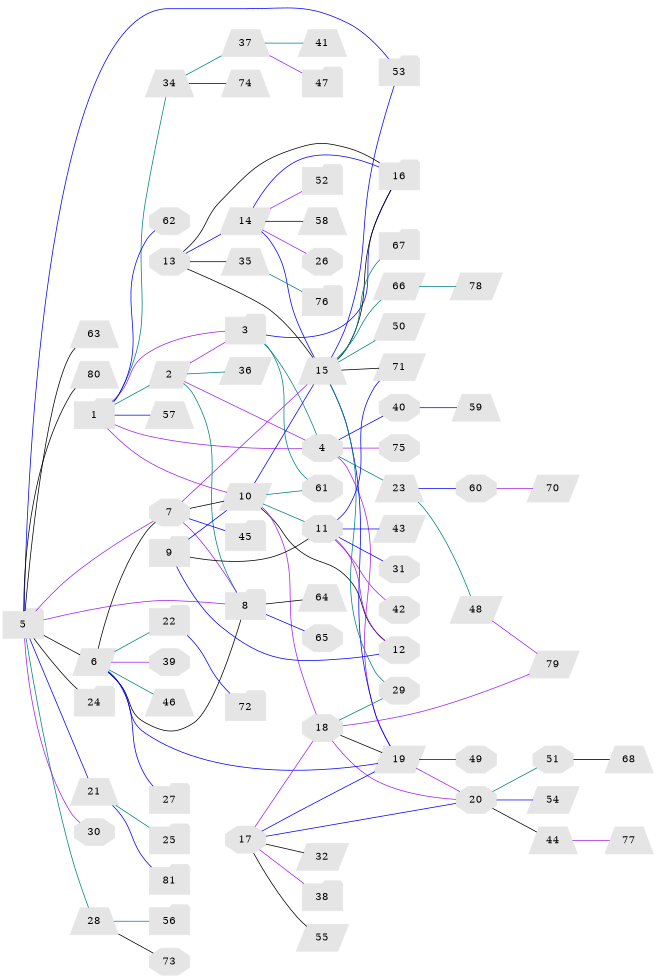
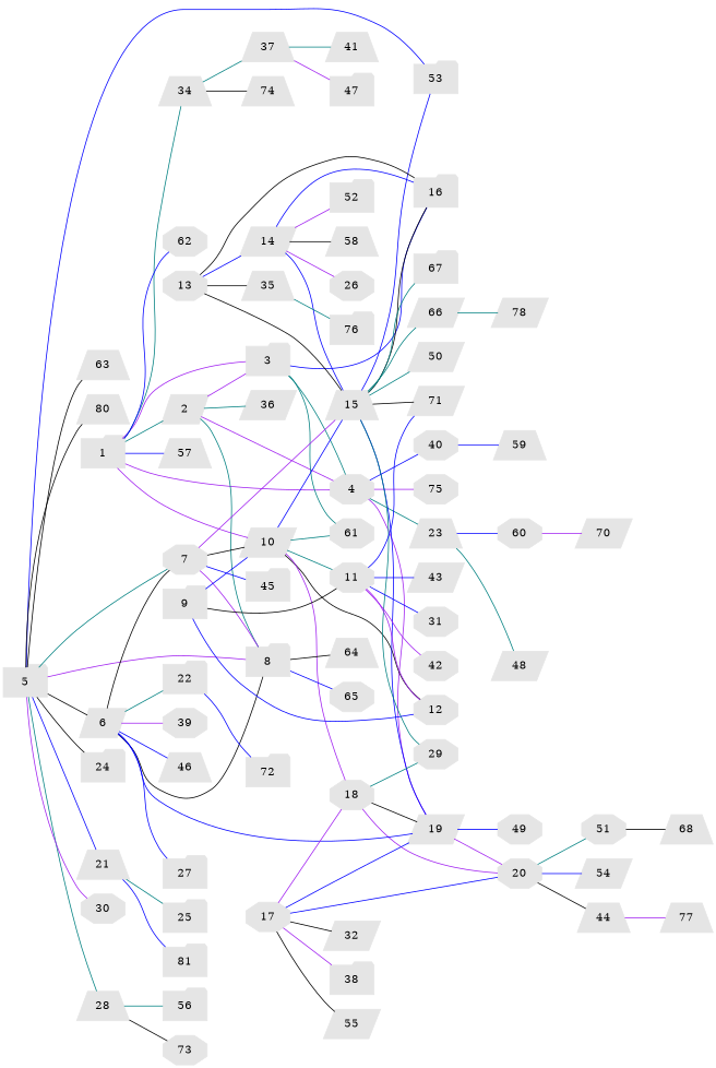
  graph {
    rankdir=LR
    node [color=gray90 shape=octagon style=filled]
    edge [color=blue]
    1 [shape=folder]
    2 [shape=parallelogram]
    3 [shape=folder]
    4
    10 [shape=parallelogram]
    34 [shape=trapezium]
    57 [shape=trapezium]
    62
    8 [shape=folder]
    36 [shape=parallelogram]
    16 [shape=folder]
    61
    19 [shape=parallelogram]
    23 [shape=trapezium]
    40
    75
    15 [shape=trapezium]
    11
    12
    18
    37 [shape=trapezium]
    74 [shape=trapezium]
    64 [shape=trapezium]
    65
    20
    49
    48 [shape=parallelogram]
    60
    59 [shape=trapezium]
    5 [shape=folder]
    6 [shape=parallelogram]
    7
    21 [shape=trapezium]
    24 [shape=folder]
    28 [shape=trapezium]
    30
    53 [shape=folder]
    63 [shape=trapezium]
    80 [shape=trapezium]
    22 [shape=folder]
    27 [shape=folder]
    39
    46 [shape=trapezium]
    45 [shape=folder]
    25 [shape=folder]
    81 [shape=folder]
    56 [shape=folder]
    73
    72 [shape=folder]
    71 [shape=parallelogram]
    29
    50 [shape=parallelogram]
    66 [shape=parallelogram]
    67 [shape=folder]
    9 [shape=folder]
    31
    42
    43 [shape=parallelogram]
-   79 [shape=parallelogram]
    13
    14 [shape=parallelogram]
    35 [shape=trapezium]
    26
    52 [shape=folder]
    58 [shape=trapezium]
    76 [shape=folder]
    78 [shape=parallelogram]
    17
    32 [shape=parallelogram]
    38 [shape=folder]
    55 [shape=parallelogram]
    44 [shape=trapezium]
    51
    54 [shape=parallelogram]
    77 [shape=trapezium]
    68 [shape=trapezium]
    70 [shape=parallelogram]
    41 [shape=trapezium]
    47 [shape=folder]
    1 -- 2 [color=teal]
    1 -- 3 [color=purple]
    1 -- 4 [color=purple]
    1 -- 10 [color=purple]
    1 -- 34 [color=teal]
    1 -- 57
    1 -- 62
    2 -- 3 [color=purple]
    2 -- 4 [color=purple]
    2 -- 8 [color=teal]
    2 -- 36 [color=teal]
    3 -- 4 [color=teal]
    3 -- 16
    3 -- 61 [color=teal]
    4 -- 19 [color=purple]
    4 -- 23 [color=teal]
    4 -- 40
    4 -- 75 [color=purple]
    10 -- 61 [color=teal]
    10 -- 15
    10 -- 11 [color=teal]
    10 -- 12 [color=black]
    10 -- 18 [color=purple]
    34 -- 37 [color=teal]
    34 -- 74 [color=black]
    8 -- 64 [color=black]
    8 -- 65
    19 -- 20 [color=purple]
    19 -- 49
    23 -- 48 [color=teal]
    23 -- 60
    40 -- 59
    15 -- 16 [color=black]
    15 -- 19
    15 -- 53
    15 -- 71 [color=black]
    15 -- 29 [color=teal]
    15 -- 50 [color=teal]
    15 -- 66 [color=teal]
    15 -- 67 [color=teal]
    11 -- 12 [color=purple]
    11 -- 71
    11 -- 31
    11 -- 42 [color=purple]
    11 -- 43
    18 -- 19 [color=black]
    18 -- 20 [color=purple]
    18 -- 29 [color=teal]
-   18 -- 79 [color=purple]
    37 -- 41 [color=teal]
    37 -- 47 [color=purple]
    20 -- 44 [color=black]
    20 -- 51 [color=teal]
    20 -- 54
-   48 -- 79 [color=purple]
    60 -- 70 [color=purple]
    5 -- 8 [color=purple]
    5 -- 6 [color=black]
-   5 -- 7 [color=purple]
+   5 -- 7 [color=teal]
    5 -- 21
    5 -- 24 [color=black]
    5 -- 28 [color=teal]
    5 -- 30 [color=purple]
    5 -- 53
    5 -- 63 [color=black]
    5 -- 80 [color=black]
    6 -- 8 [color=black]
    6 -- 19
    6 -- 7 [color=black]
    6 -- 22 [color=teal]
    6 -- 27
    6 -- 39 [color=purple]
-   6 -- 46 [color=teal]
+   6 -- 46
    7 -- 10 [color=black]
    7 -- 8 [color=purple]
    7 -- 15 [color=purple]
    7 -- 45
    21 -- 25 [color=teal]
    21 -- 81
    28 -- 56 [color=teal]
    28 -- 73 [color=black]
    22 -- 72
    66 -- 78 [color=teal]
    9 -- 10
    9 -- 11 [color=black]
    9 -- 12
    13 -- 16 [color=black]
    13 -- 15 [color=black]
    13 -- 14
    13 -- 35 [color=black]
    14 -- 16
    14 -- 15
    14 -- 26 [color=purple]
    14 -- 52 [color=purple]
    14 -- 58 [color=black]
    35 -- 76 [color=teal]
    17 -- 19
    17 -- 18 [color=purple]
    17 -- 20
    17 -- 32 [color=black]
    17 -- 38 [color=purple]
    17 -- 55 [color=black]
    44 -- 77 [color=purple]
    51 -- 68 [color=black]
  }
